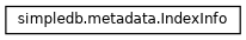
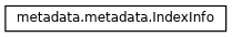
  digraph {
    rankdir=LR
-   n1 [color=black fillcolor=white fontname=Helvetica fontsize=10 height=0.2 label="simpledb.metadata.IndexInfo" shape=record style=filled width=0.4]
+   n1 [color=black fillcolor=white fontname=Helvetica fontsize=10 height=0.2 label="metadata.metadata.IndexInfo" shape=record style=filled width=0.4]
  }
